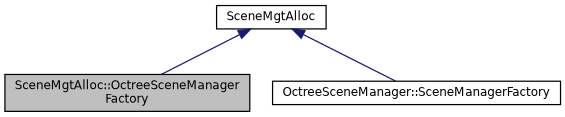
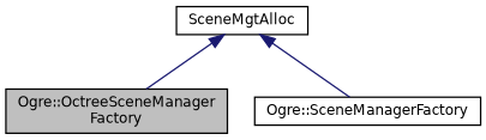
  digraph {
    node [color=black fontname=Helvetica fontsize=10 shape=record]
    edge [color=midnightblue dir=back fontname=Helvetica fontsize=10 labelfontname=Helvetica labelfontsize=10 style=solid]
-   n1 [fillcolor=grey75 fontcolor=black height=0.2 label="SceneMgtAlloc::OctreeSceneManager\lFactory" style=filled width=0.4]
-   n2 [height=0.2 label="OctreeSceneManager::SceneManagerFactory" width=0.4]
+   n1 [fillcolor=grey75 fontcolor=black height=0.2 label="Ogre::OctreeSceneManager\lFactory" style=filled width=0.4]
+   n2 [height=0.2 label="Ogre::SceneManagerFactory" width=0.4]
    n3 [height=0.2 label=SceneMgtAlloc width=0.4]
    n3 -> n1
    n3 -> n2
  }
